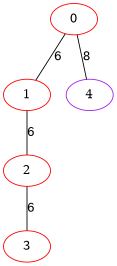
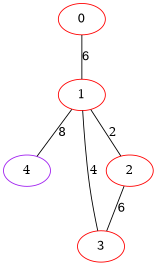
  graph {
    node [color=red weight=1]
    0
    1
    4 [color=purple weight=4]
    3
    2
    0 -- 1 [label=6]
-   0 -- 4 [label=8]
-   1 -- 2 [label=6]
+   1 -- 4 [label=8]
+   1 -- 3 [label=4]
+   1 -- 2 [label=2]
    2 -- 3 [label=6]
  }
